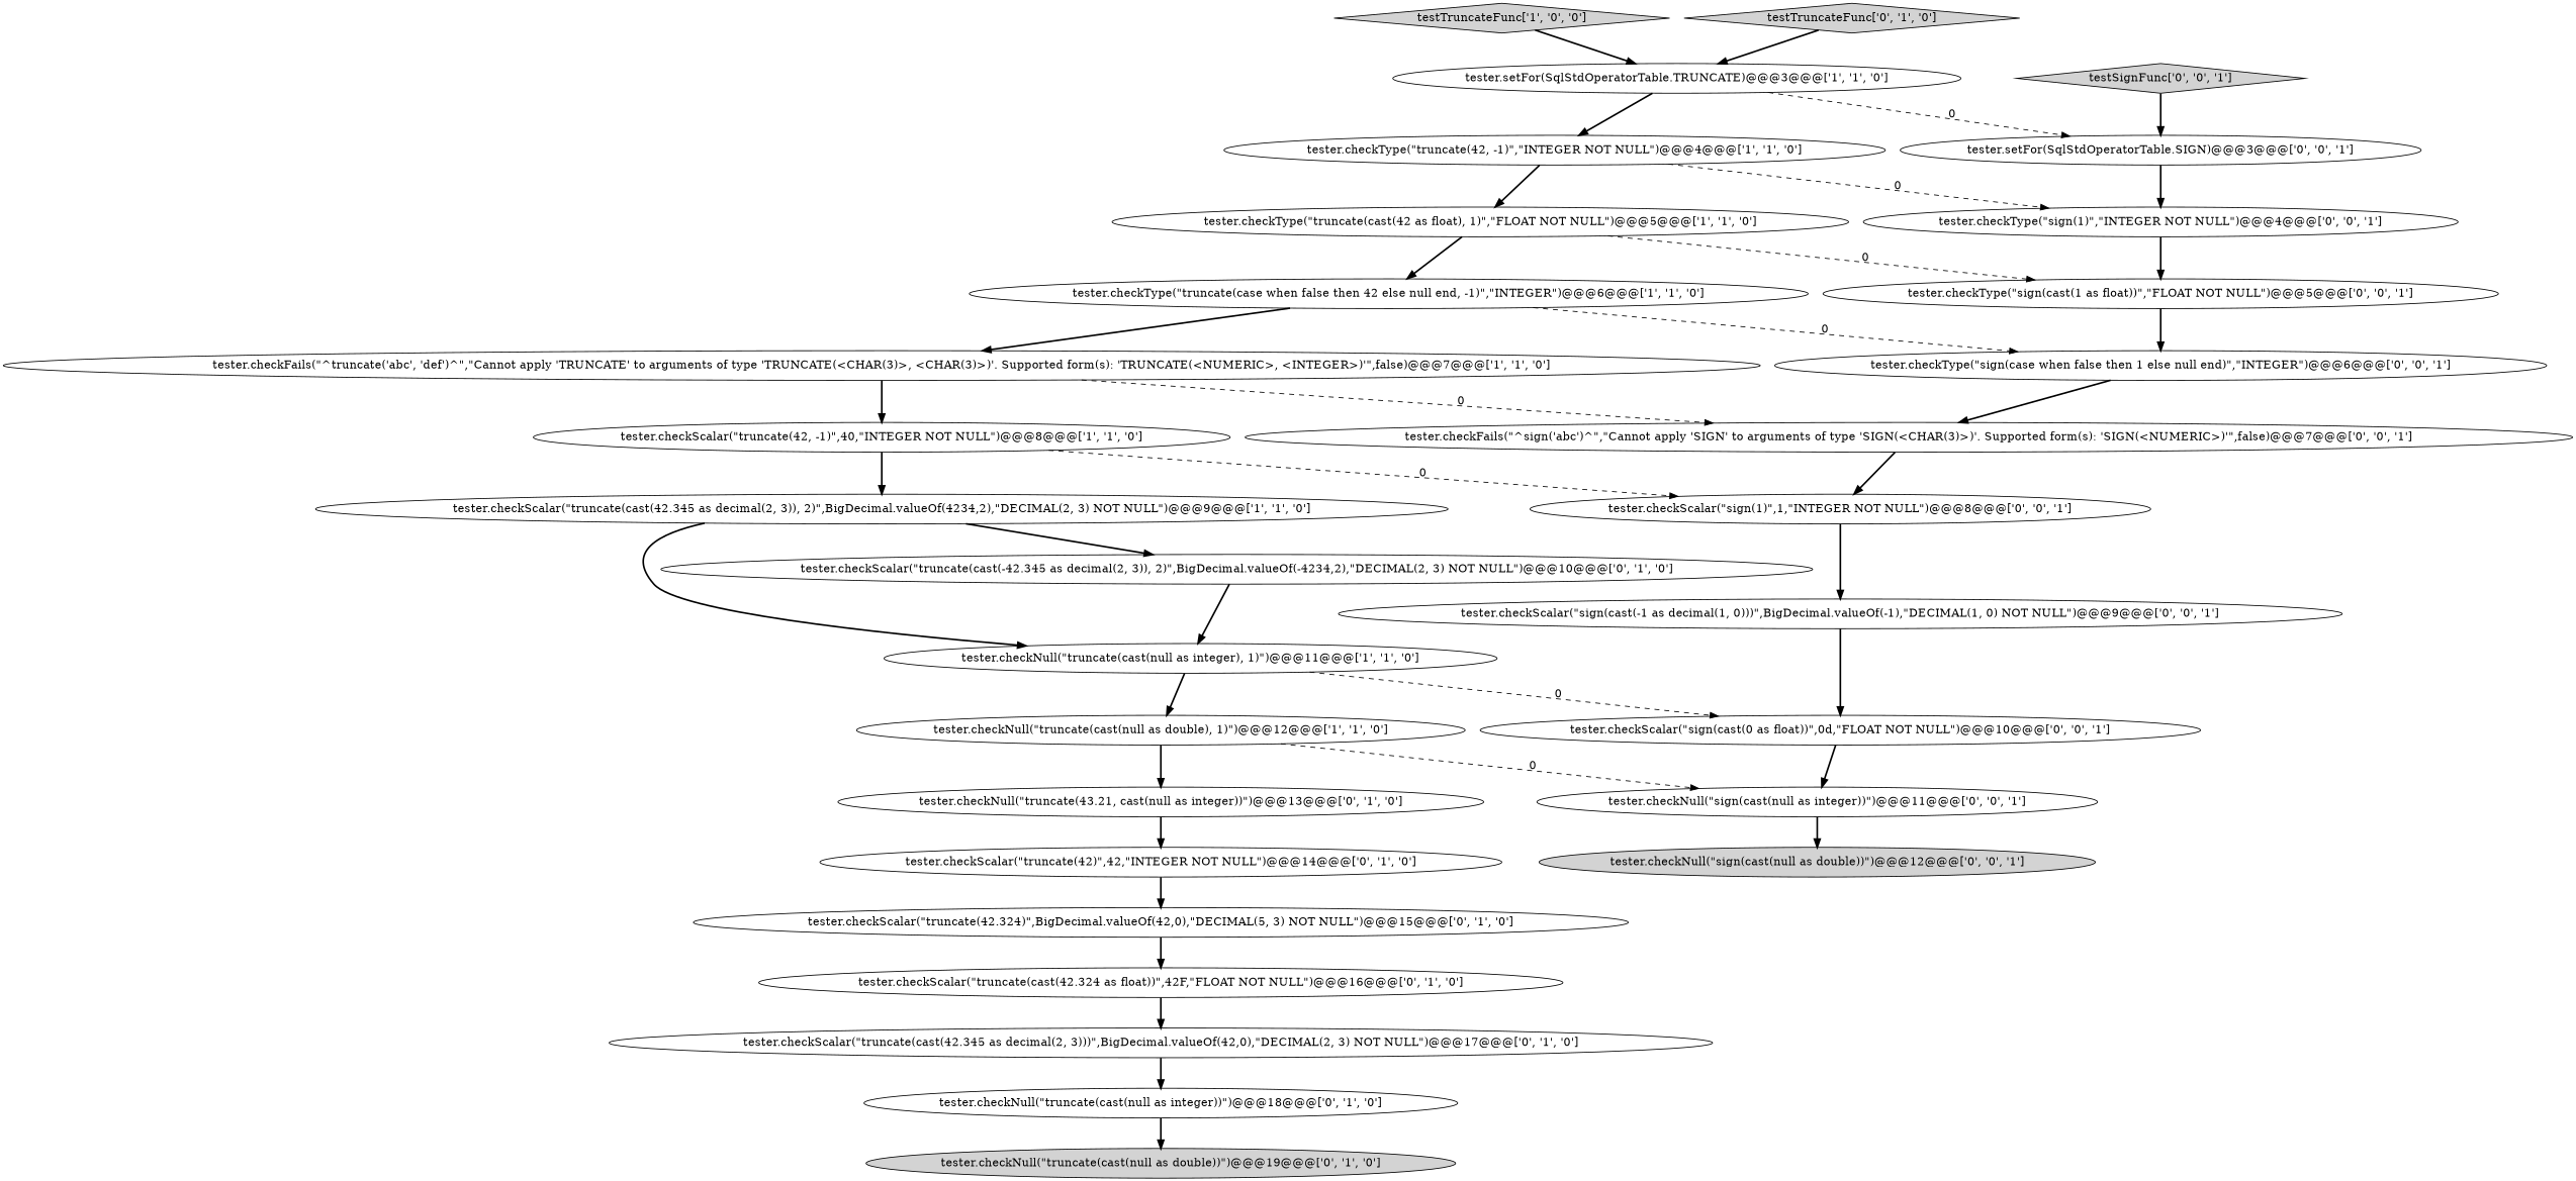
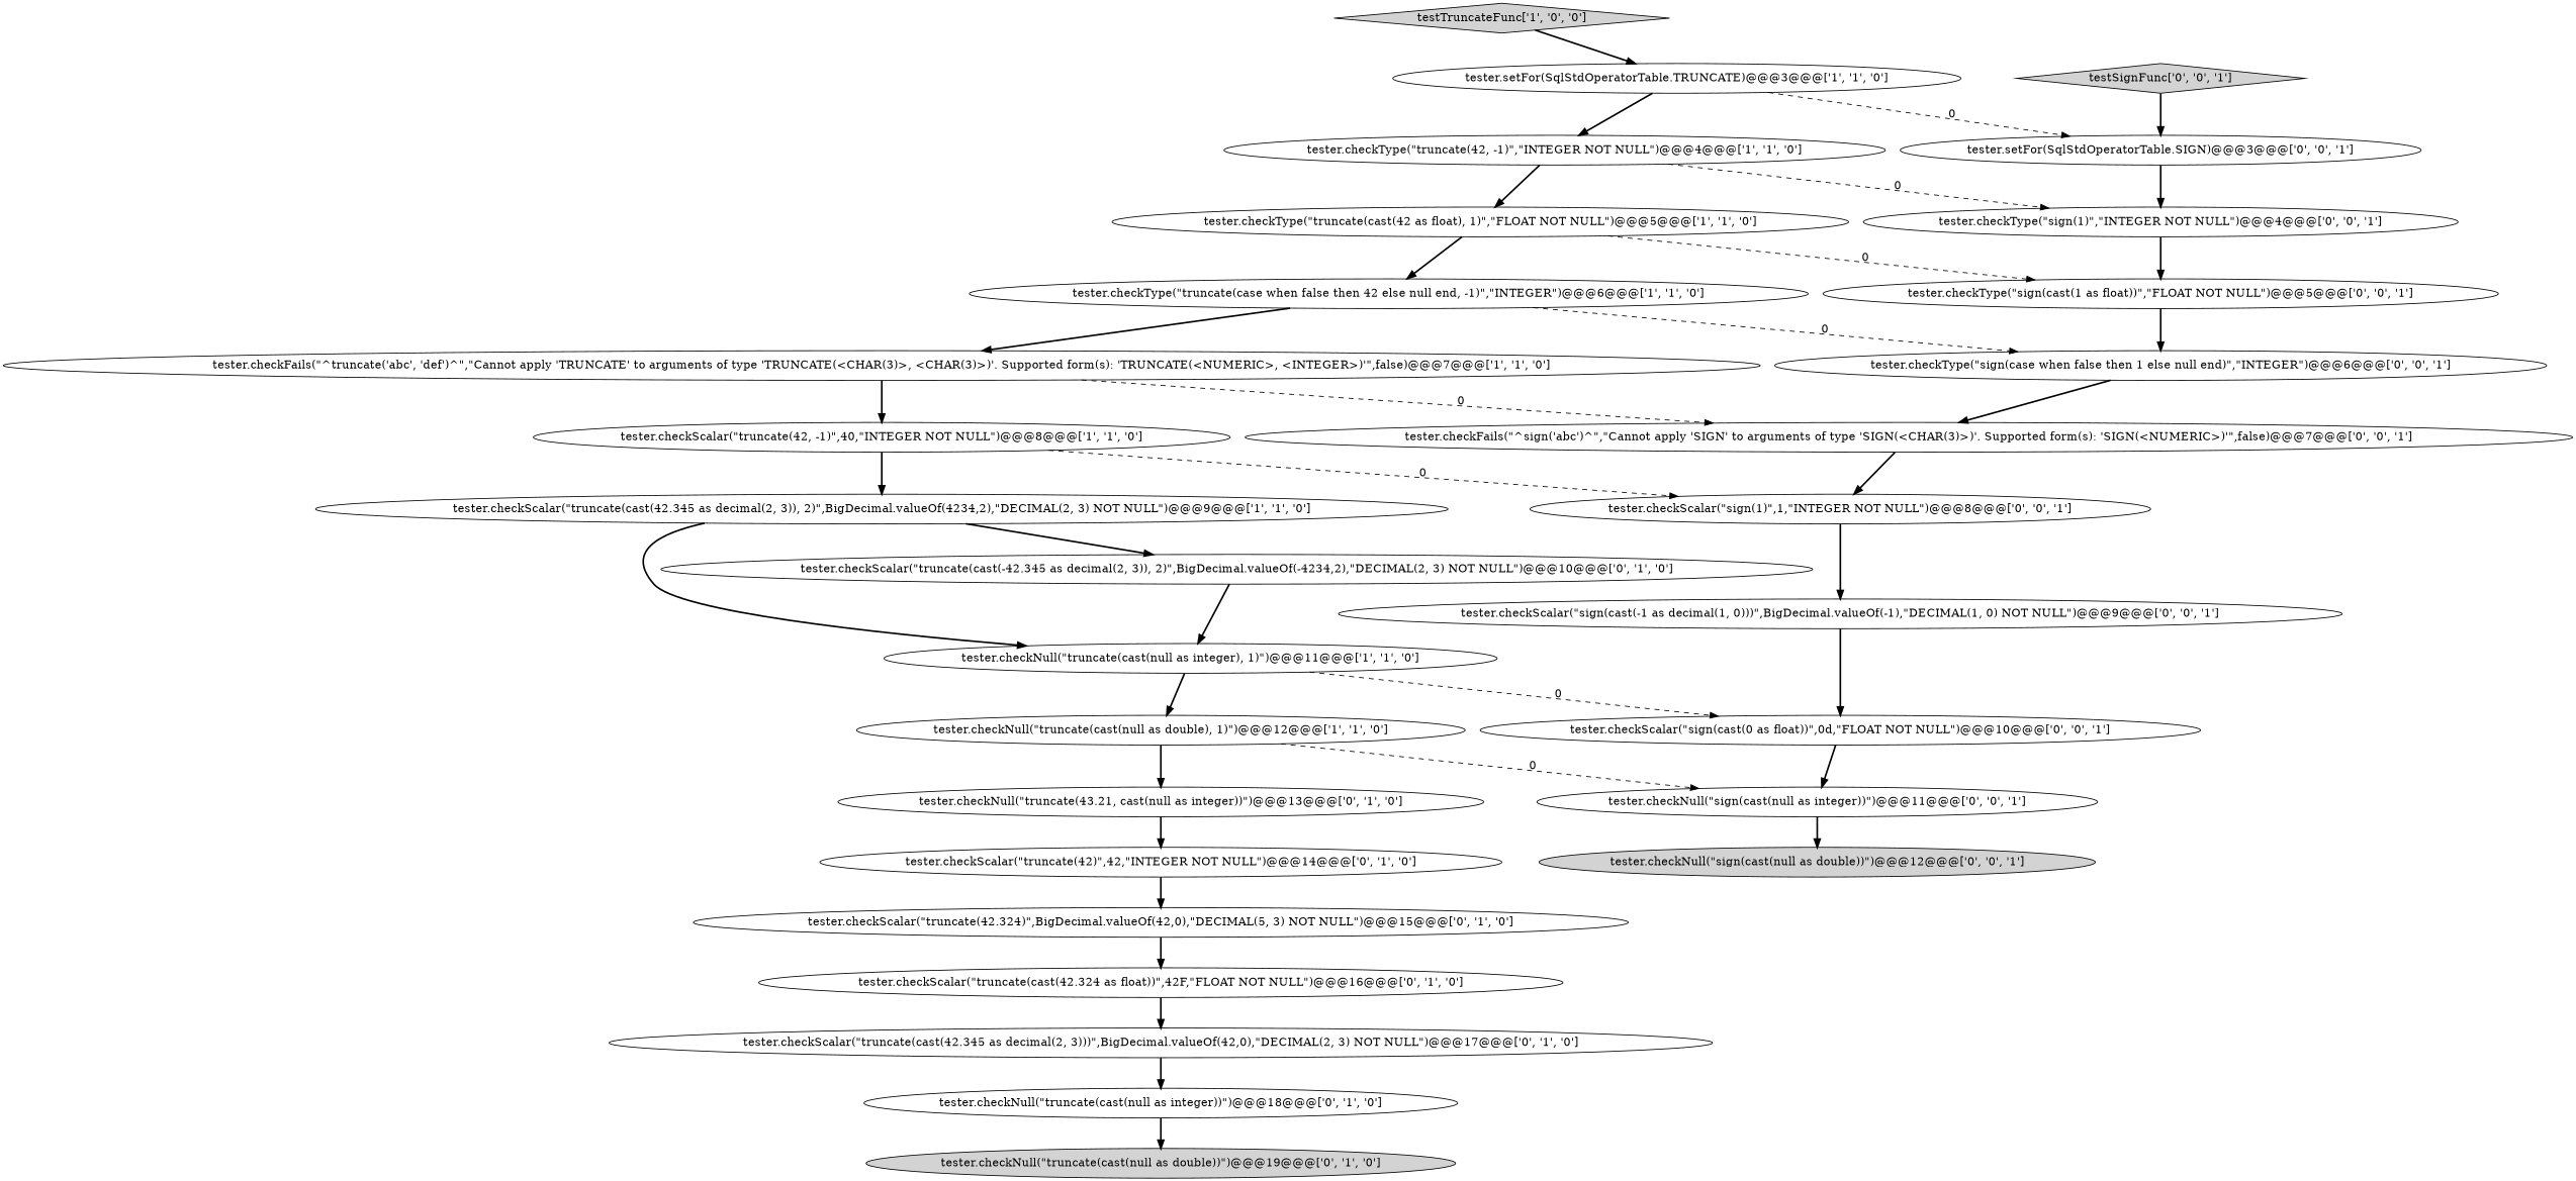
  digraph {
    node [fillcolor=white shape=ellipse style=filled]
    edge [style=bold]
    n1 [fillcolor=lightgray label="tester.checkNull(\"sign(cast(null as double))\")@@@12@@@['0', '0', '1']"]
    n2 [label="tester.checkScalar(\"truncate(cast(-42.345 as decimal(2, 3)), 2)\",BigDecimal.valueOf(-4234,2),\"DECIMAL(2, 3) NOT NULL\")@@@10@@@['0', '1', '0']"]
    n3 [label="tester.checkNull(\"truncate(cast(null as integer), 1)\")@@@11@@@['1', '1', '0']"]
    n4 [label="tester.checkNull(\"truncate(cast(null as double), 1)\")@@@12@@@['1', '1', '0']"]
    n5 [label="tester.checkNull(\"truncate(43.21, cast(null as integer))\")@@@13@@@['0', '1', '0']"]
    n6 [label="tester.checkNull(\"sign(cast(null as integer))\")@@@11@@@['0', '0', '1']"]
    n7 [label="tester.checkScalar(\"truncate(42.324)\",BigDecimal.valueOf(42,0),\"DECIMAL(5, 3) NOT NULL\")@@@15@@@['0', '1', '0']"]
    n8 [label="tester.checkScalar(\"truncate(cast(42.324 as float))\",42F,\"FLOAT NOT NULL\")@@@16@@@['0', '1', '0']"]
    n9 [label="tester.checkNull(\"truncate(cast(null as integer))\")@@@18@@@['0', '1', '0']"]
    n10 [fillcolor=lightgray label="tester.checkNull(\"truncate(cast(null as double))\")@@@19@@@['0', '1', '0']"]
    n11 [label="tester.checkScalar(\"truncate(42)\",42,\"INTEGER NOT NULL\")@@@14@@@['0', '1', '0']"]
    n12 [label="tester.checkFails(\"^truncate('abc', 'def')^\",\"Cannot apply 'TRUNCATE' to arguments of type 'TRUNCATE\(<CHAR\(3\)>, <CHAR\(3\)>\)'\. Supported form\(s\): 'TRUNCATE\(<NUMERIC>, <INTEGER>\)'\",false)@@@7@@@['1', '1', '0']"]
    n13 [label="tester.checkFails(\"^sign('abc')^\",\"Cannot apply 'SIGN' to arguments of type 'SIGN\(<CHAR\(3\)>\)'\. Supported form\(s\): 'SIGN\(<NUMERIC>\)'\",false)@@@7@@@['0', '0', '1']"]
    n14 [label="tester.checkScalar(\"truncate(42, -1)\",40,\"INTEGER NOT NULL\")@@@8@@@['1', '1', '0']"]
    n15 [label="tester.checkType(\"truncate(case when false then 42 else null end, -1)\",\"INTEGER\")@@@6@@@['1', '1', '0']"]
    n16 [label="tester.checkType(\"sign(case when false then 1 else null end)\",\"INTEGER\")@@@6@@@['0', '0', '1']"]
    n17 [label="tester.checkScalar(\"truncate(cast(42.345 as decimal(2, 3)), 2)\",BigDecimal.valueOf(4234,2),\"DECIMAL(2, 3) NOT NULL\")@@@9@@@['1', '1', '0']"]
    n18 [label="tester.setFor(SqlStdOperatorTable.TRUNCATE)@@@3@@@['1', '1', '0']"]
    n19 [label="tester.checkType(\"truncate(42, -1)\",\"INTEGER NOT NULL\")@@@4@@@['1', '1', '0']"]
    n20 [label="tester.setFor(SqlStdOperatorTable.SIGN)@@@3@@@['0', '0', '1']"]
    n21 [label="tester.checkScalar(\"truncate(cast(42.345 as decimal(2, 3)))\",BigDecimal.valueOf(42,0),\"DECIMAL(2, 3) NOT NULL\")@@@17@@@['0', '1', '0']"]
    n22 [label="tester.checkScalar(\"sign(cast(-1 as decimal(1, 0)))\",BigDecimal.valueOf(-1),\"DECIMAL(1, 0) NOT NULL\")@@@9@@@['0', '0', '1']"]
    n23 [label="tester.checkScalar(\"sign(cast(0 as float))\",0d,\"FLOAT NOT NULL\")@@@10@@@['0', '0', '1']"]
    n24 [label="tester.checkType(\"sign(cast(1 as float))\",\"FLOAT NOT NULL\")@@@5@@@['0', '0', '1']"]
    n25 [fillcolor=lightgray label="testTruncateFunc['1', '0', '0']" shape=diamond]
-   n26 [fillcolor=lightgray label="testTruncateFunc['0', '1', '0']" shape=diamond]
    n27 [label="tester.checkScalar(\"sign(1)\",1,\"INTEGER NOT NULL\")@@@8@@@['0', '0', '1']"]
    n28 [label="tester.checkType(\"truncate(cast(42 as float), 1)\",\"FLOAT NOT NULL\")@@@5@@@['1', '1', '0']"]
    n29 [label="tester.checkType(\"sign(1)\",\"INTEGER NOT NULL\")@@@4@@@['0', '0', '1']"]
    n30 [fillcolor=lightgray label="testSignFunc['0', '0', '1']" shape=diamond]
    n2 -> n3
    n3 -> n4
    n3 -> n23 [label=0 style=dashed]
    n4 -> n5
    n4 -> n6 [label=0 style=dashed]
    n5 -> n11
    n6 -> n1
    n7 -> n8
    n8 -> n21
    n9 -> n10
    n11 -> n7
    n12 -> n13 [label=0 style=dashed]
    n12 -> n14
    n13 -> n27
    n14 -> n17
    n14 -> n27 [label=0 style=dashed]
    n15 -> n12
    n15 -> n16 [label=0 style=dashed]
    n16 -> n13
    n17 -> n2
    n17 -> n3
    n18 -> n19
    n18 -> n20 [label=0 style=dashed]
    n19 -> n28
    n19 -> n29 [label=0 style=dashed]
    n20 -> n29
    n21 -> n9
    n22 -> n23
    n23 -> n6
    n24 -> n16
    n25 -> n18
-   n26 -> n18
    n27 -> n22
    n28 -> n15
    n28 -> n24 [label=0 style=dashed]
    n29 -> n24
    n30 -> n20
  }
